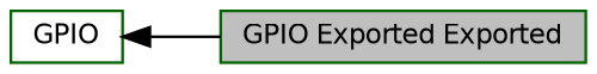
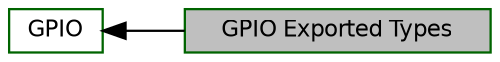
  digraph {
    rankdir=LR
    node [color=darkgreen fontname=Helvetica fontsize=10 shape=box style=filled]
-   n1 [fillcolor=grey75 fontcolor=black height=0.2 label="GPIO Exported Exported" width=0.4]
+   n1 [fillcolor=grey75 fontcolor=black height=0.2 label="GPIO Exported Types" width=0.4]
    n2 [fillcolor=white height=0.2 label=GPIO width=0.4]
    n2 -> n1 [dir=back fontname=Helvetica fontsize=10 labelfontname=Helvetica labelfontsize=10 shape=plaintext style=solid]
  }
